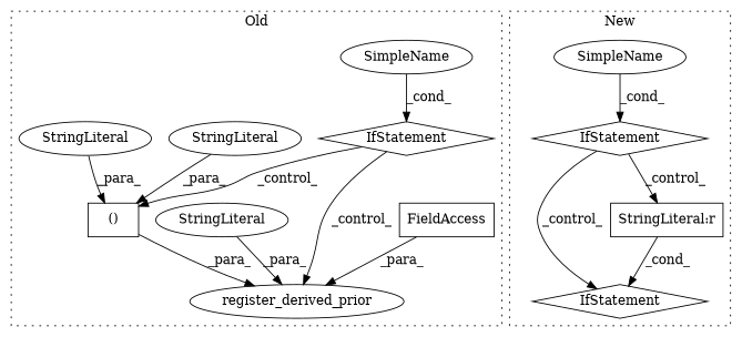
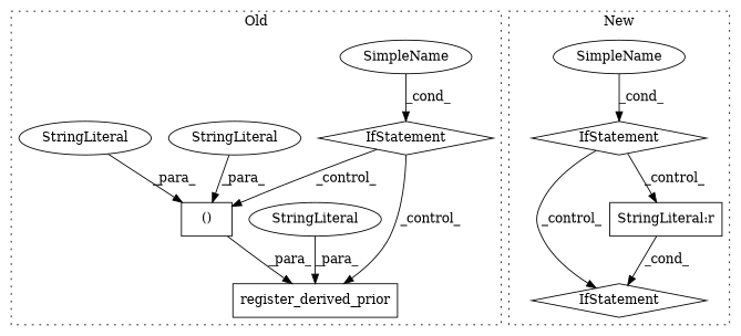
  digraph {
    node [a=25 l="4,2" shape=ellipse]
-   n1 [a=32 l="23,1" label=register_derived_prior s="1320,1464"]
+   n1 [a=32 l="23,1" label=register_derived_prior s="1320,1464" shape=box]
    n2 [a=106 l=49 label="()" s=1395 shape=box]
-   n3 [a=22 l=18 label=FieldAccess s=1446 shape=box]
    n4 [label=IfStatement s="1012,1025" shape=diamond]
    n5 [a=42 label=SimpleName l=""]
    n6 [a=45 l=31 label=StringLiteral s=1343]
    n7 [a=45 l=25 label=StringLiteral s=1395]
    n8 [a=45 l=11 label=StringLiteral s=1433]
    n9 [label=IfStatement s="862,879" shape=diamond]
    n10 [a=27 l=4 label="StringLiteral:r" s=871 shape=box]
    n11 [label=IfStatement s="501,521" shape=diamond]
    n12 [a=42 label=SimpleName l=""]
    subgraph cluster_1 {
      label=Old
      style=dotted
      n1
      n2
-     n3
      n4
      n5
      n6
      n7
      n8
    }
    subgraph cluster_2 {
      label=New
      style=dotted
      n9
      n10
      n11
      n12
    }
    n2 -> n1 [label=_para_]
-   n3 -> n1 [label=_para_]
    n4 -> n1 [label=_control_]
    n4 -> n2 [label=_control_]
    n5 -> n4 [label=_cond_]
    n6 -> n1 [label=_para_]
    n7 -> n2 [label=_para_]
    n8 -> n2 [label=_para_]
    n10 -> n9 [label=_cond_]
    n11 -> n9 [label=_control_]
    n11 -> n10 [label=_control_]
    n12 -> n11 [label=_cond_]
  }
